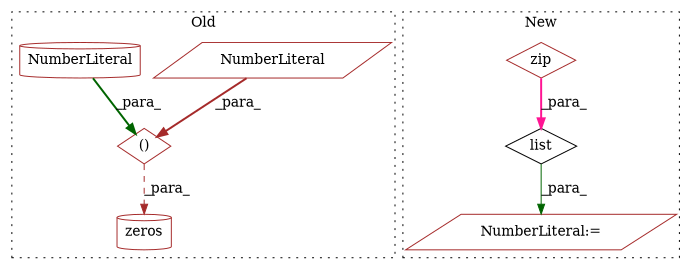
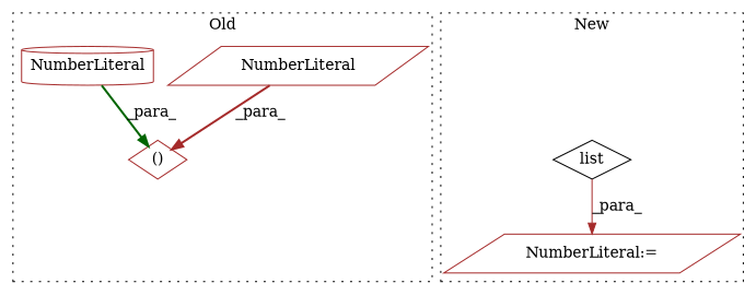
  digraph {
    node [a=32 color=brown l=1 shape=diamond]
    edge [color=brown style=bold]
-   n1 [l="11,2" label=zeros s="867,921" shape=cylinder]
    n2 [a=106 l=43 label="()" s=878]
    n3 [a=34 label=NumberLiteral s=906 shape=parallelogram]
    n4 [a=34 label=NumberLiteral s=920 shape=cylinder]
-   n5 [l="4,1" label=zip s="926,954"]
    n6 [a=7 label="NumberLiteral:=" s=914 shape=parallelogram]
    n7 [color=black l="5,1" label=list s="915,956"]
    subgraph cluster_1 {
      label=Old
      style=dotted
-     n1
      n2
      n3
      n4
    }
    subgraph cluster_2 {
      label=New
      style=dotted
-     n5
      n6
      n7
    }
-   n2 -> n1 [label=_para_ style=dashed]
    n3 -> n2 [label=_para_]
    n4 -> n2 [color=darkgreen label=_para_]
-   n5 -> n7 [color=deeppink label=_para_]
-   n7 -> n6 [color=darkgreen label=_para_ style=solid]
+   n7 -> n6 [label=_para_ style=solid]
  }
